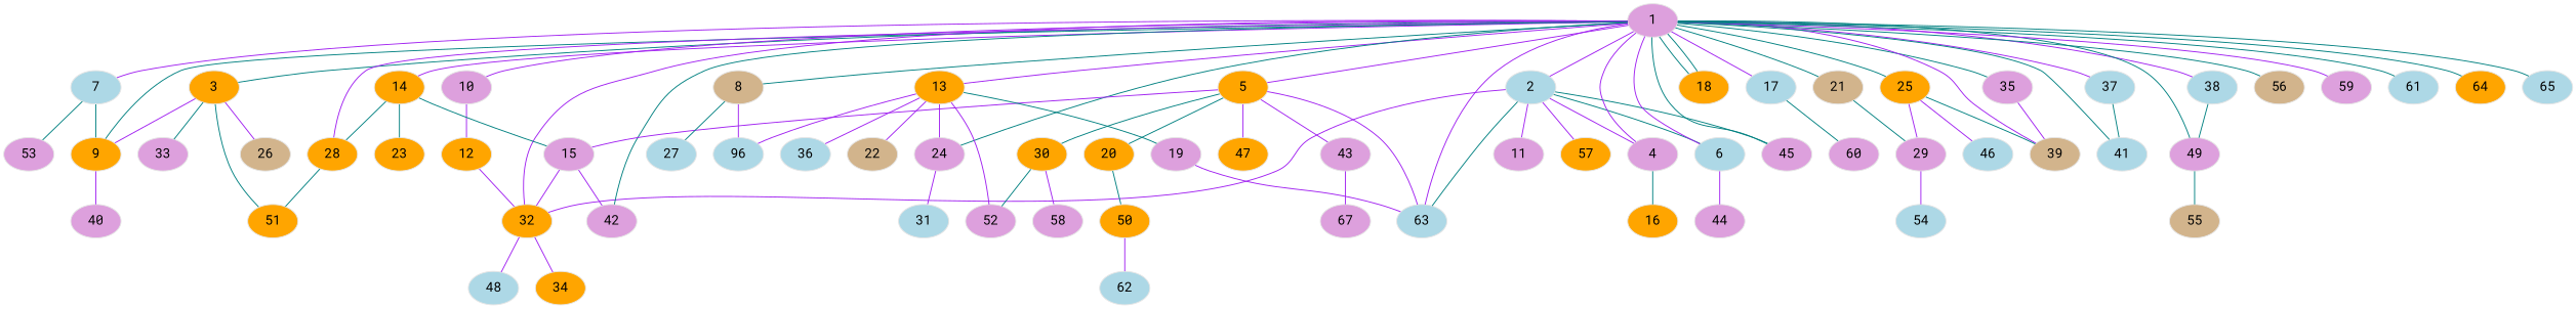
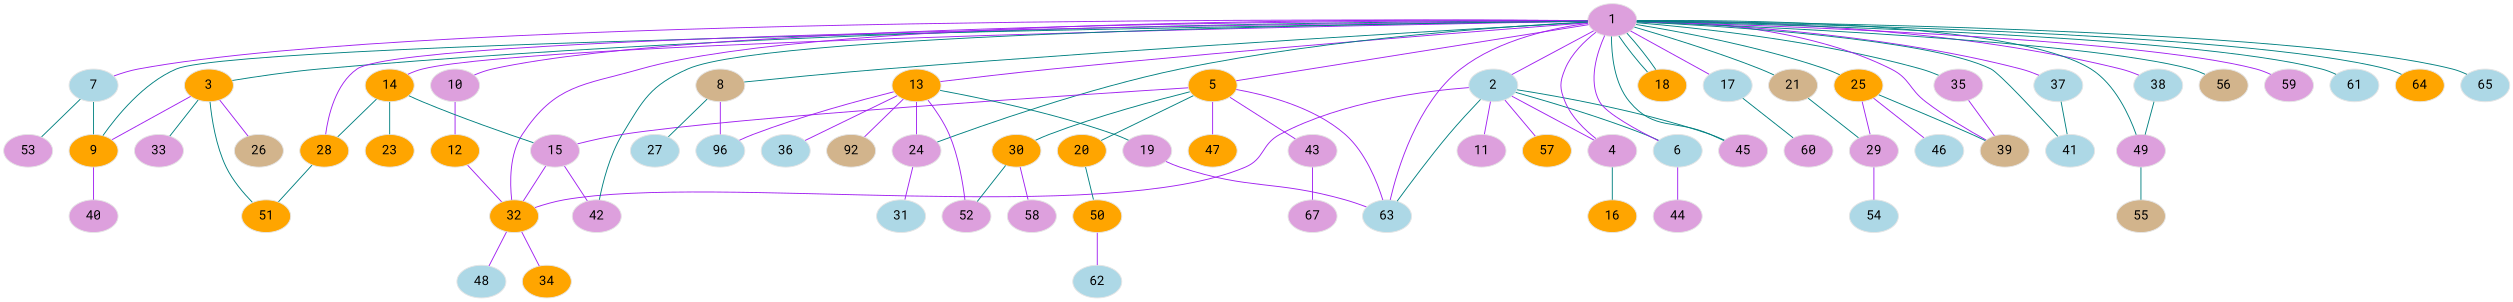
  graph {
    fontname="Roboto Mono"
    node [color=gray90 fillcolor=plum fontname="Roboto Mono" style=filled]
    edge [color=purple fontname="Roboto Mono"]
    2 [fillcolor=lightblue]
    1
    3 [fillcolor=orange]
    4
    5 [fillcolor=orange]
    6 [fillcolor=lightblue]
    7 [fillcolor=lightblue]
    8 [fillcolor=tan]
    9 [fillcolor=orange]
    10
    13 [fillcolor=orange]
    14 [fillcolor=orange]
    17 [fillcolor=lightblue]
    18 [fillcolor=orange]
    21 [fillcolor=tan]
    24
    25 [fillcolor=orange]
    28 [fillcolor=orange]
    32 [fillcolor=orange]
    35
    37 [fillcolor=lightblue]
    38 [fillcolor=lightblue]
    39 [fillcolor=tan]
    41 [fillcolor=lightblue]
    42
    45
    49
    56 [fillcolor=tan]
    59
    61 [fillcolor=lightblue]
    63 [fillcolor=lightblue]
    64 [fillcolor=orange]
    65 [fillcolor=lightblue]
    11
    57 [fillcolor=orange]
    26 [fillcolor=tan]
    33
    51 [fillcolor=orange]
    16 [fillcolor=orange]
    15
    20 [fillcolor=orange]
    30 [fillcolor=orange]
    43
    47 [fillcolor=orange]
    44
    53
    27 [fillcolor=lightblue]
    n48 [fillcolor=lightblue label=96]
    40
    12 [fillcolor=orange]
    19
-   22 [fillcolor=tan]
+   22 [fillcolor=tan label=92]
    36 [fillcolor=lightblue]
    52
    23 [fillcolor=orange]
    60
    29
    31 [fillcolor=lightblue]
    46 [fillcolor=lightblue]
    34 [fillcolor=orange]
    48 [fillcolor=lightblue]
    55 [fillcolor=tan]
    50 [fillcolor=orange]
    58
    67
    62 [fillcolor=lightblue]
    54 [fillcolor=lightblue]
    2 -- 4
    2 -- 6 [color=teal]
    2 -- 32
    2 -- 45 [color=teal]
    2 -- 63 [color=teal]
    2 -- 11
    2 -- 57
    1 -- 2
    1 -- 3 [color=teal]
    1 -- 4
    1 -- 5
    1 -- 6
    1 -- 7
    1 -- 8 [color=teal]
    1 -- 9 [color=teal]
    1 -- 10
    1 -- 13
    1 -- 14
    1 -- 17
    1 -- 18 [color=teal]
    1 -- 18 [color=teal]
    1 -- 21 [color=teal]
    1 -- 24 [color=teal]
    1 -- 25 [color=teal]
    1 -- 28
    1 -- 32
    1 -- 35 [color=teal]
    1 -- 37
    1 -- 38
    1 -- 39
    1 -- 41 [color=teal]
    1 -- 42 [color=teal]
    1 -- 45 [color=teal]
    1 -- 49 [color=teal]
    1 -- 56 [color=teal]
    1 -- 59
    1 -- 61 [color=teal]
    1 -- 63
    1 -- 64 [color=teal]
    1 -- 65 [color=teal]
    3 -- 9
    3 -- 26
    3 -- 33 [color=teal]
    3 -- 51 [color=teal]
    4 -- 16 [color=teal]
    5 -- 63
    5 -- 15
    5 -- 20 [color=teal]
    5 -- 30 [color=teal]
    5 -- 43
    5 -- 47
    6 -- 44
    7 -- 9 [color=teal]
    7 -- 53 [color=teal]
    8 -- 27 [color=teal]
    8 -- n48
    9 -- 40
    10 -- 12
    13 -- 24
    13 -- n48
    13 -- 19 [color=teal]
    13 -- 22
    13 -- 36
    13 -- 52
    14 -- 28 [color=teal]
    14 -- 15 [color=teal]
    14 -- 23 [color=teal]
    17 -- 60 [color=teal]
    21 -- 29 [color=teal]
    24 -- 31
    25 -- 39 [color=teal]
    25 -- 29
    25 -- 46
    28 -- 51 [color=teal]
    32 -- 34
    32 -- 48
    35 -- 39
    37 -- 41 [color=teal]
    38 -- 49 [color=teal]
    49 -- 55 [color=teal]
    15 -- 32
    15 -- 42
    20 -- 50 [color=teal]
    30 -- 52 [color=teal]
    30 -- 58
    43 -- 67
    12 -- 32
    19 -- 63
    29 -- 54
    50 -- 62
  }
